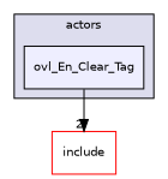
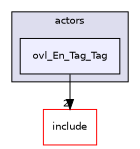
  digraph {
    compound=true
    node [fontname=Helvetica fontsize=10 shape=box style=filled]
-   n1 [fillcolor="#eeeeff" label=ovl_En_Clear_Tag pencolor=black]
+   n1 [fillcolor="#eeeeff" label=ovl_En_Tag_Tag pencolor=black]
    n2 [color=red fillcolor=white label=include]
    subgraph cluster_1 {
      bgcolor="#ddddee"
      fontname=Helvetica
      fontsize=10
      label=actors
      pencolor=black
      n1
    }
    n1 -> n2 [headlabel=2 labeldistance=1.5 labelfontname=Helvetica labelfontsize=10]
  }
